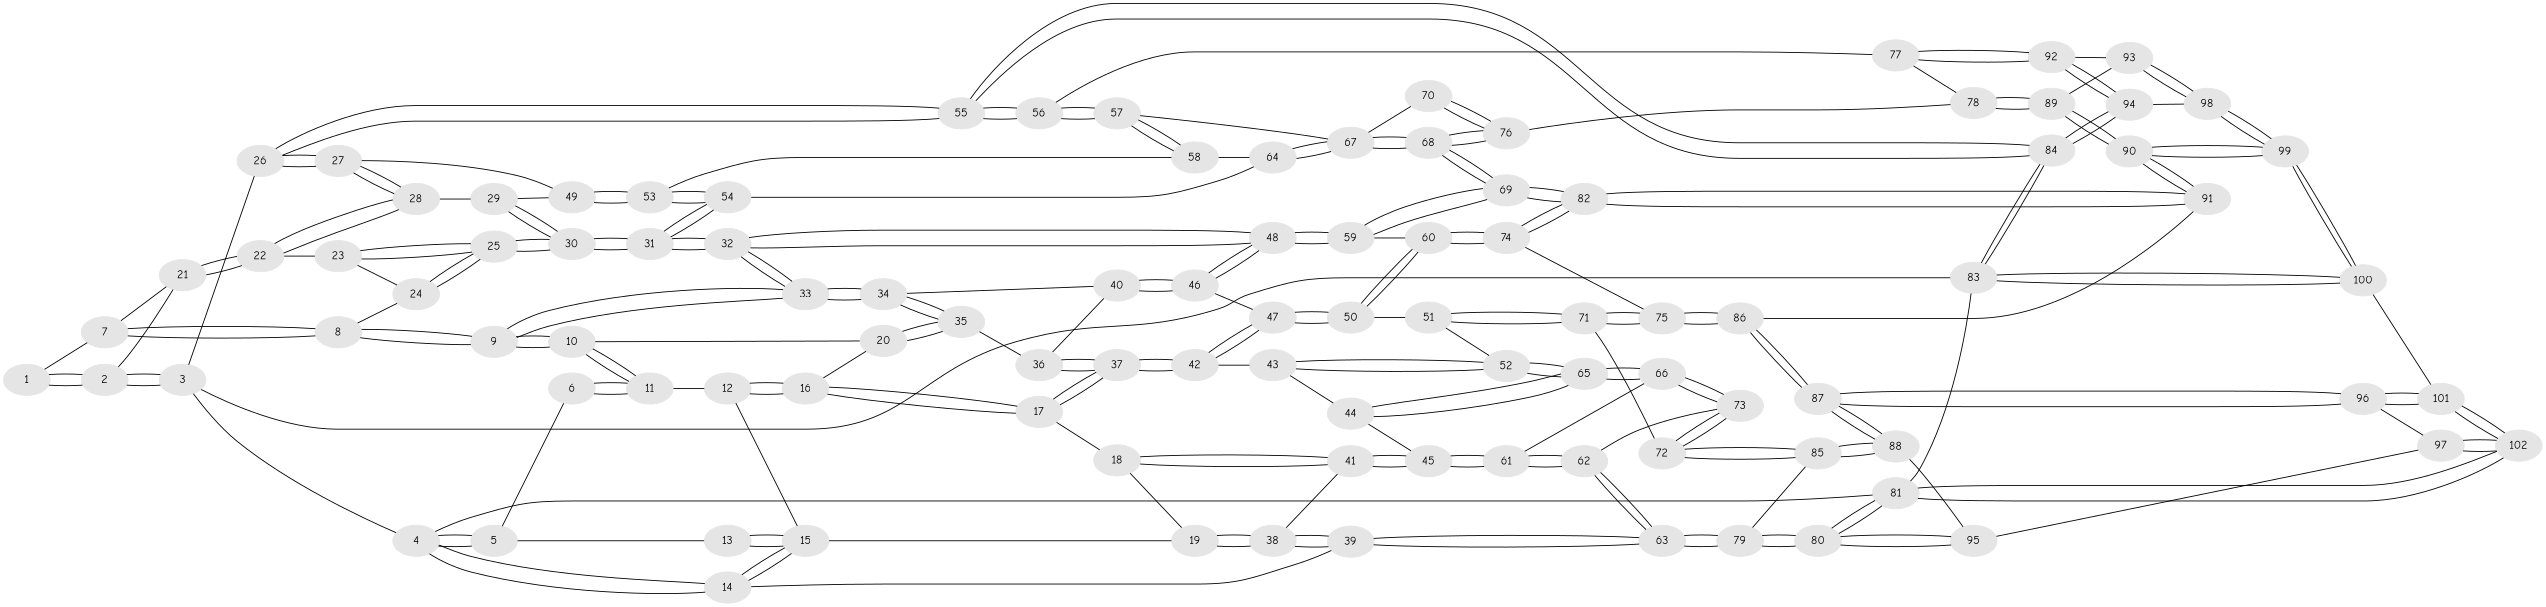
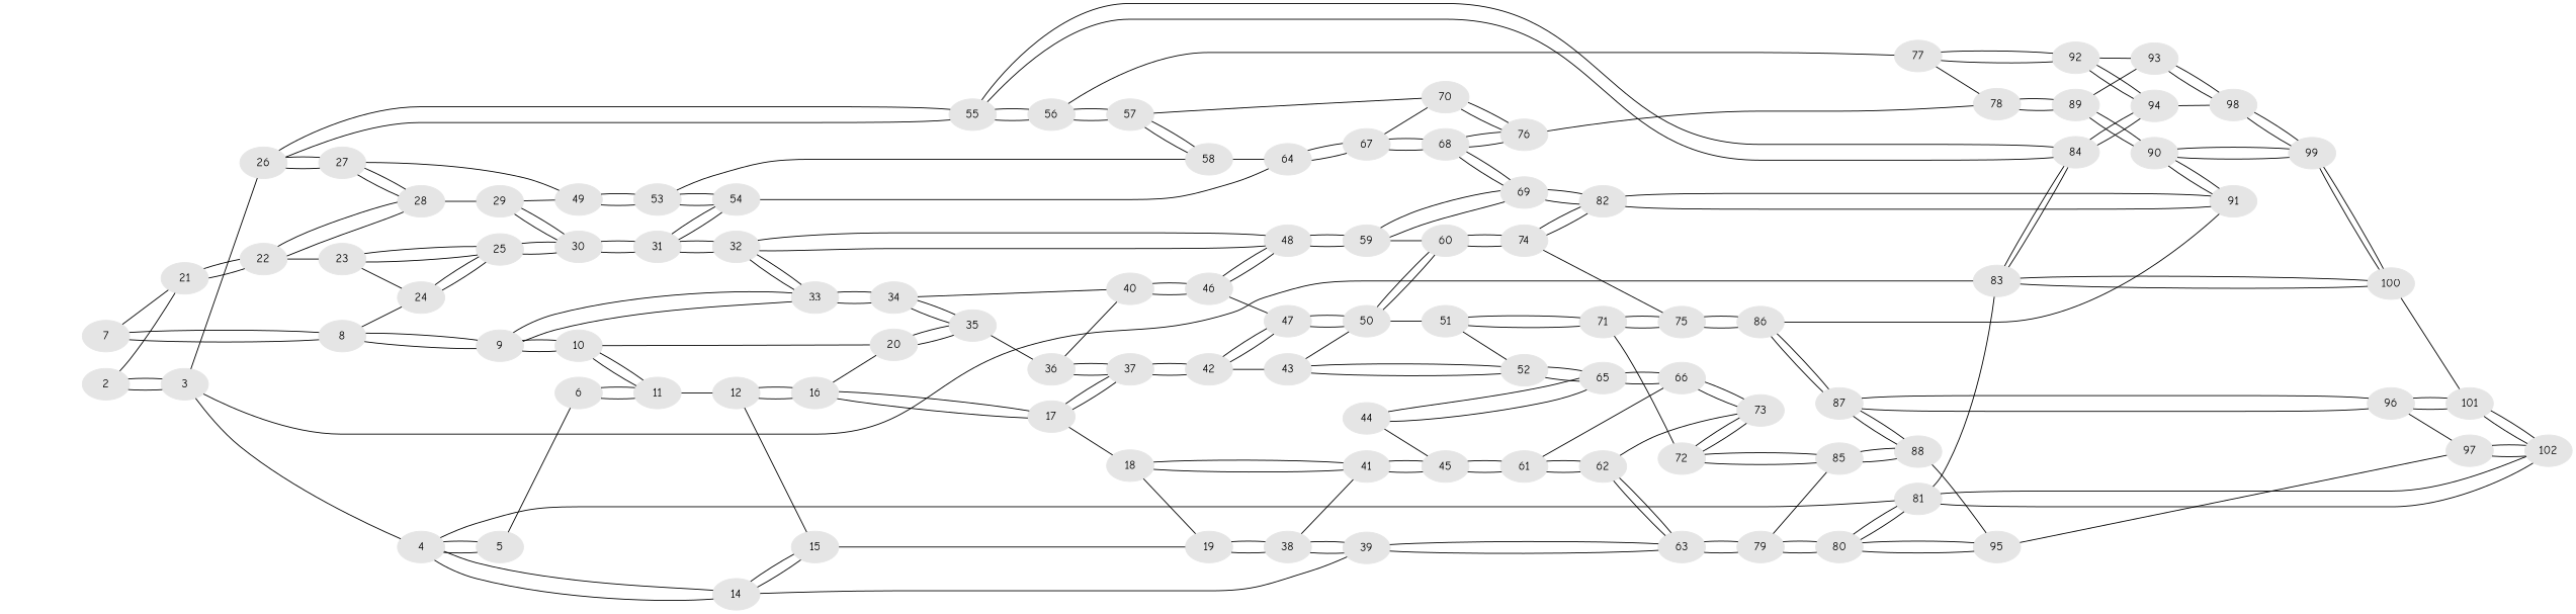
  graph {
    fontname="Comic Neue"
    rankdir=LR
    node [color=gray90 fontname="Comic Neue" style=filled]
    edge [fontname="Comic Neue"]
-   1
    2
    7
    3
    21
    8
    4
    26
    83
    22
    5
    14
    81
    27
    55
    84
    100
    6
-   13
    15
    39
    102
    11
    12
    9
    24
    10
    33
    25
    20
    34
    35
    16
    17
    19
    63
    38
    18
    37
    41
    42
    45
    36
    23
    28
    29
    30
    31
    49
    56
    53
    32
    54
    48
    64
    59
    40
    46
    43
    47
    79
    61
    44
    52
    50
    65
    66
    62
    51
    60
    69
    58
    71
    74
    72
    75
    67
    57
    77
    94
    70
    78
    92
    76
    82
    73
    85
    80
    68
    91
    86
    88
    87
    89
    93
    90
    95
    97
    101
    98
    96
    99
-   1 -- 2
-   1 -- 2
-   1 -- 7
    2 -- 3
    2 -- 3
    2 -- 21
    7 -- 21
    7 -- 8
    7 -- 8
    3 -- 4
    3 -- 26
    3 -- 83
    21 -- 22
    21 -- 22
    8 -- 9
    8 -- 9
    8 -- 24
    4 -- 5
    4 -- 5
    4 -- 14
    4 -- 14
    4 -- 81
    26 -- 27
    26 -- 27
    26 -- 55
    26 -- 55
    83 -- 84
    83 -- 84
    83 -- 100
    83 -- 100
    22 -- 23
    22 -- 28
    22 -- 28
    5 -- 6
-   5 -- 13
    14 -- 15
    14 -- 15
    14 -- 39
    81 -- 83
    81 -- 102
    81 -- 102
    27 -- 28
    27 -- 28
    27 -- 49
    55 -- 84
    55 -- 84
    55 -- 56
    55 -- 56
    84 -- 94
    84 -- 94
    100 -- 101
    6 -- 11
    6 -- 11
-   13 -- 15
-   13 -- 15
    15 -- 19
    39 -- 63
    39 -- 63
    11 -- 12
    12 -- 15
    12 -- 16
    12 -- 16
    9 -- 10
    9 -- 10
    9 -- 33
    9 -- 33
    24 -- 25
    24 -- 25
    10 -- 11
    10 -- 11
    10 -- 20
    33 -- 34
    33 -- 34
    25 -- 30
    25 -- 30
    20 -- 35
    20 -- 35
    34 -- 35
    34 -- 35
    34 -- 40
    35 -- 36
    16 -- 20
    16 -- 17
    16 -- 17
    17 -- 18
    17 -- 37
    17 -- 37
    19 -- 38
    19 -- 38
    63 -- 79
    63 -- 79
    38 -- 39
    38 -- 39
    38 -- 41
    18 -- 19
    18 -- 41
    18 -- 41
    37 -- 42
    37 -- 42
    41 -- 45
    41 -- 45
    42 -- 43
    42 -- 47
    42 -- 47
    45 -- 61
    45 -- 61
    36 -- 37
    36 -- 37
    36 -- 40
    23 -- 24
    23 -- 25
    23 -- 25
    28 -- 29
    29 -- 30
    29 -- 30
    29 -- 49
    30 -- 31
    30 -- 31
    31 -- 32
    31 -- 32
    31 -- 54
    31 -- 54
    49 -- 53
    49 -- 53
    56 -- 57
    56 -- 57
    56 -- 77
    53 -- 54
    53 -- 54
    53 -- 58
    32 -- 33
    32 -- 33
    32 -- 48
    32 -- 48
    54 -- 64
    48 -- 59
    48 -- 59
    64 -- 67
    64 -- 67
    59 -- 60
    59 -- 69
    59 -- 69
    40 -- 46
    40 -- 46
    46 -- 48
    46 -- 48
    46 -- 47
-   43 -- 44
+   43 -- 50
    43 -- 52
    43 -- 52
    47 -- 50
    47 -- 50
    79 -- 85
    79 -- 80
    79 -- 80
    61 -- 66
    61 -- 62
    61 -- 62
    44 -- 45
    44 -- 65
    44 -- 65
    52 -- 65
    52 -- 65
    50 -- 51
    50 -- 60
    50 -- 60
    65 -- 66
    65 -- 66
    66 -- 73
    66 -- 73
    62 -- 63
    62 -- 63
    62 -- 73
    51 -- 52
    51 -- 71
    51 -- 71
    60 -- 74
    60 -- 74
    69 -- 82
    69 -- 82
    58 -- 64
    71 -- 72
    71 -- 75
    71 -- 75
    74 -- 75
    74 -- 82
    74 -- 82
    72 -- 73
    72 -- 73
    72 -- 85
    72 -- 85
    75 -- 86
    75 -- 86
    67 -- 70
    67 -- 68
    67 -- 68
    57 -- 58
    57 -- 58
-   57 -- 67
+   57 -- 70
    77 -- 78
    77 -- 92
    77 -- 92
    94 -- 98
    70 -- 76
    70 -- 76
    78 -- 89
    78 -- 89
    92 -- 94
    92 -- 94
    92 -- 93
    76 -- 78
    82 -- 91
    82 -- 91
    85 -- 88
    85 -- 88
    80 -- 81
    80 -- 81
    80 -- 95
    80 -- 95
    68 -- 69
    68 -- 69
    68 -- 76
    68 -- 76
    86 -- 91
    86 -- 87
    86 -- 87
    88 -- 95
    87 -- 88
    87 -- 88
    87 -- 96
    87 -- 96
    89 -- 93
    89 -- 90
    89 -- 90
    93 -- 98
    93 -- 98
    90 -- 91
    90 -- 91
    90 -- 99
    90 -- 99
    95 -- 97
    97 -- 102
    97 -- 102
    101 -- 102
    101 -- 102
    98 -- 99
    98 -- 99
    96 -- 97
    96 -- 101
    96 -- 101
    99 -- 100
    99 -- 100
  }
